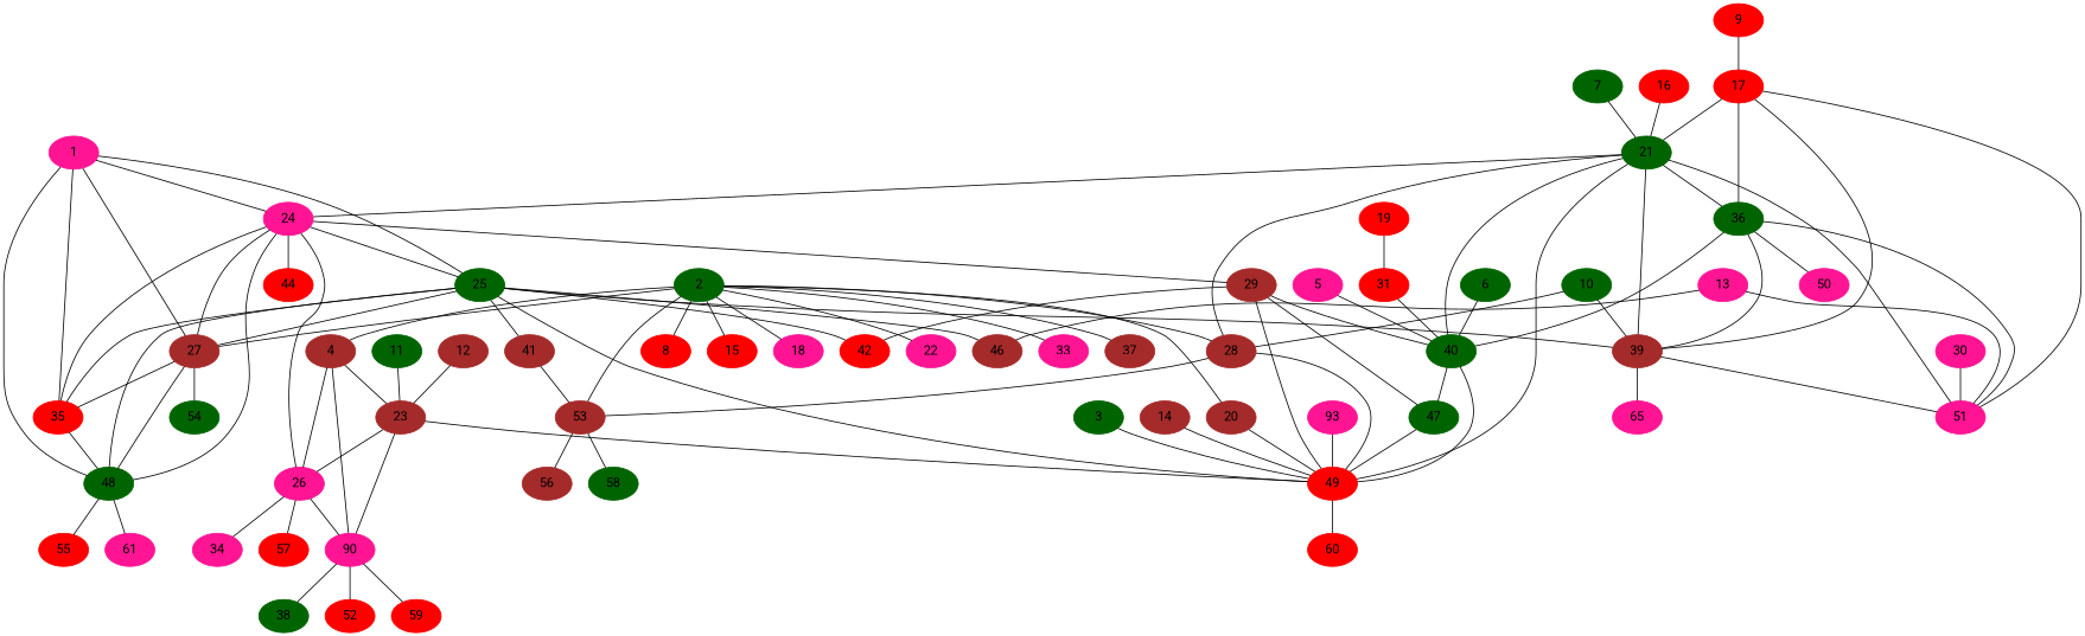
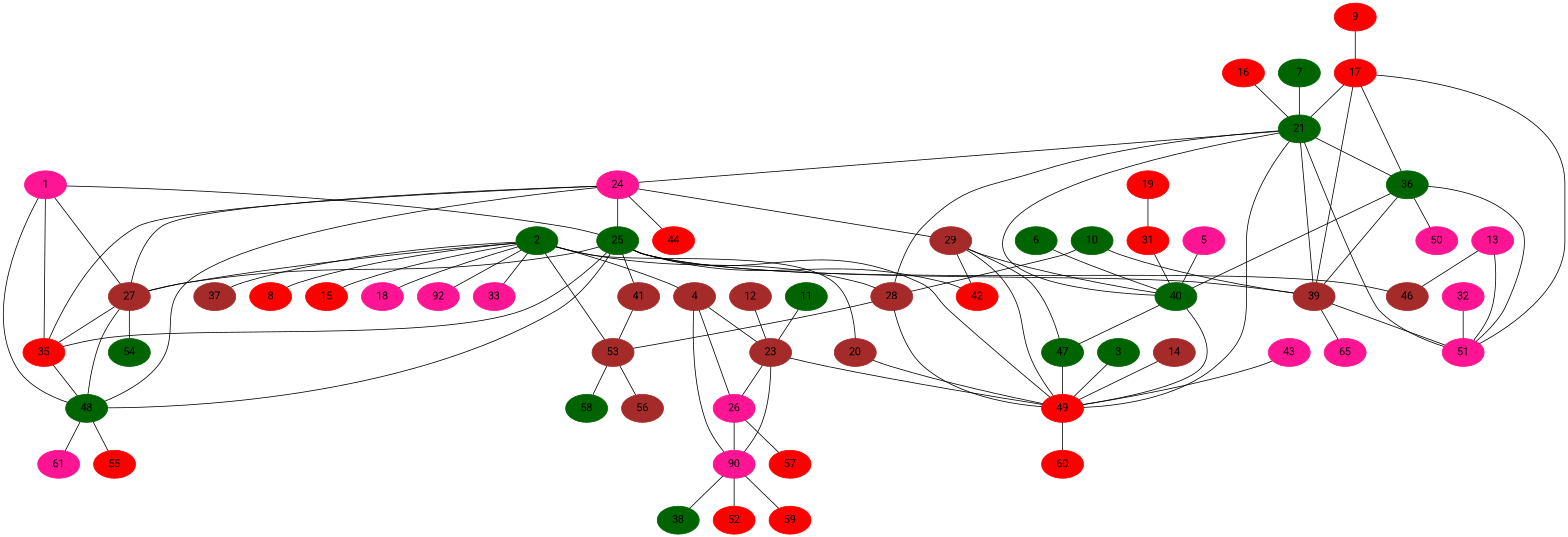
  graph {
    fontname=Roboto
    node [color=deeppink fontname=Roboto style=filled]
    edge [fontname=Roboto weight=1.0]
    1
    24
    25 [color=darkgreen]
    27 [color=brown]
    35 [color=red]
    48 [color=darkgreen]
    26
    29 [color=brown]
    44 [color=red]
    49 [color=red]
    39 [color=brown]
    46 [color=brown]
    41 [color=brown]
    42 [color=red]
    54 [color=darkgreen]
    55 [color=red]
    61
    2 [color=darkgreen]
    4 [color=brown]
    8 [color=red]
    15 [color=red]
    18
    20 [color=brown]
-   22
+   22 [label=92]
    28 [color=brown]
    33
    37 [color=brown]
    53 [color=brown]
    23 [color=brown]
    n30 [label=90]
    56 [color=brown]
    58 [color=darkgreen]
    3 [color=darkgreen]
    60 [color=red]
-   34
    57 [color=red]
    38 [color=darkgreen]
    52 [color=red]
    59 [color=red]
    40 [color=darkgreen]
    5
    47 [color=darkgreen]
    6 [color=darkgreen]
    7 [color=darkgreen]
    21 [color=darkgreen]
    36 [color=darkgreen]
    51
    9 [color=red]
    17 [color=red]
    10 [color=darkgreen]
    n51 [label=65]
    11 [color=darkgreen]
    12 [color=brown]
    13
    14 [color=brown]
    16 [color=red]
    50
    19 [color=red]
    31 [color=red]
-   32 [label=30]
-   43 [label=93]
-   1 -- 24
+   32
+   43
    1 -- 25
    1 -- 27
    1 -- 35
    1 -- 48
    24 -- 25
    24 -- 27
    24 -- 35
    24 -- 48
-   24 -- 26
    24 -- 29
    24 -- 44
    25 -- 27
    25 -- 35
    25 -- 48
    25 -- 49
    25 -- 39
    25 -- 46
    25 -- 41
    25 -- 42
    27 -- 35
    27 -- 48
    27 -- 54
    35 -- 48
    48 -- 55
    48 -- 61
    26 -- n30 [weight=4.0]
-   26 -- 34
    26 -- 57
    29 -- 49 [weight=3.0]
    29 -- 42
    29 -- 40
    29 -- 47
    49 -- 60
    39 -- 51
    39 -- n51
    41 -- 53
    2 -- 27
    2 -- 4
    2 -- 8
    2 -- 15
    2 -- 18
    2 -- 20
    2 -- 22
    2 -- 28 [weight=3.0]
    2 -- 33
    2 -- 37
    2 -- 53 [weight=6.0]
    4 -- 26 [weight=2.0]
    4 -- 23
    4 -- n30 [weight=2.0]
    20 -- 49
    28 -- 49
    28 -- 53 [weight=2.0]
    53 -- 56
    53 -- 58
    23 -- 26 [weight=2.0]
    23 -- 49
    23 -- n30 [weight=2.0]
    n30 -- 38
    n30 -- 52
    n30 -- 59
    3 -- 49
    40 -- 49 [weight=3.0]
    40 -- 47
    5 -- 40
    47 -- 49 [weight=3.0]
    6 -- 40
    7 -- 21
    21 -- 24
    21 -- 49
    21 -- 39 [weight=2.0]
    21 -- 28
    21 -- 40
    21 -- 36 [weight=2.0]
    21 -- 51 [weight=2.0]
    36 -- 39
    36 -- 40
    36 -- 51
    36 -- 50
    9 -- 17
    17 -- 39
    17 -- 21 [weight=2.0]
    17 -- 36
    17 -- 51
    10 -- 39
    10 -- 28
    11 -- 23
    12 -- 23
    13 -- 46
    13 -- 51
    14 -- 49
    16 -- 21
    19 -- 31
    31 -- 40
    32 -- 51
    43 -- 49
  }
